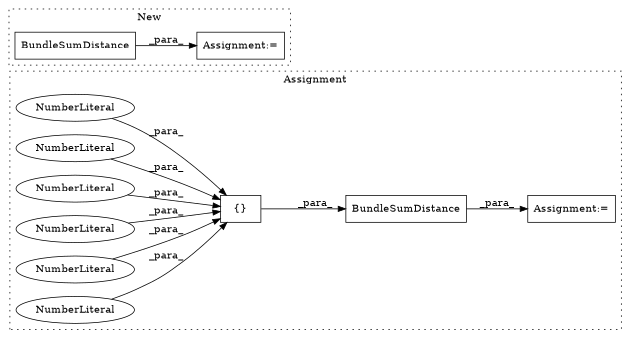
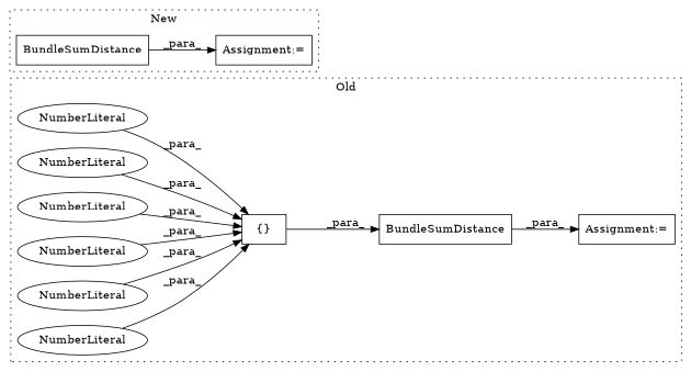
  digraph {
    rankdir=LR
    fontname="DejaVu Serif"
    node [a=34 l=1 shape=ellipse fontname="DejaVu Serif"]
    edge [fontname="DejaVu Serif"]
    n1 [a=32 l="18,1" label=BundleSumDistance s="3640,3699" shape=box]
    n2 [a=4 l="1,1" label="{}" s="3684,3698" shape=box]
    n3 [label=NumberLiteral s=3689]
    n4 [l=3 label=NumberLiteral s=3695]
    n5 [label=NumberLiteral s=3691]
    n6 [label=NumberLiteral s=3687]
    n7 [label=NumberLiteral s=3693]
    n8 [label=NumberLiteral s=3685]
    n9 [a=7 label="Assignment:=" s=3639 shape=box]
    n10 [a=32 l=19 label=BundleSumDistance s=3614 shape=box]
    n11 [a=7 label="Assignment:=" s=3613 shape=box]
    subgraph cluster_1 {
-     label=Assignment
+     label=Old
      style=dotted
      n1
      n2
      n3
      n4
      n5
      n6
      n7
      n8
      n9
    }
    subgraph cluster_2 {
      label=New
      style=dotted
      n10
      n11
    }
    n1 -> n9 [label=_para_]
    n2 -> n1 [label=_para_]
    n3 -> n2 [label=_para_]
    n4 -> n2 [label=_para_]
    n5 -> n2 [label=_para_]
    n6 -> n2 [label=_para_]
    n7 -> n2 [label=_para_]
    n8 -> n2 [label=_para_]
    n10 -> n11 [label=_para_]
  }
